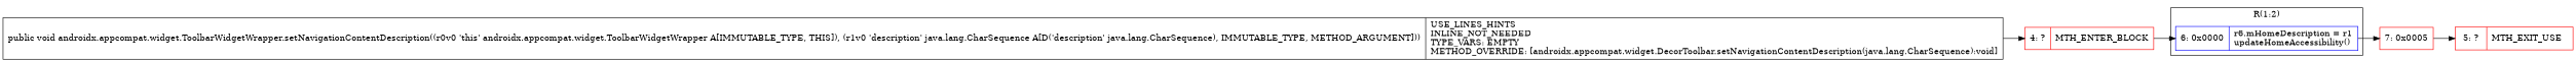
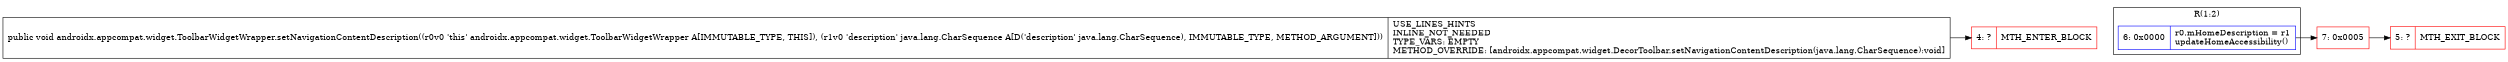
  digraph {
    rankdir=LR
    node [color=red shape=record]
-   n1 [color=blue label="{6\:\ 0x0000|r6.mHomeDescription = r1\lupdateHomeAccessibility()\l}"]
+   n1 [color=blue label="{6\:\ 0x0000|r0.mHomeDescription = r1\lupdateHomeAccessibility()\l}"]
    n2 [label="{7\:\ 0x0005}"]
-   n3 [label="{5\:\ ?|MTH_EXIT_USE\l}"]
+   n3 [label="{5\:\ ?|MTH_EXIT_BLOCK\l}"]
    n4 [label="{4\:\ ?|MTH_ENTER_BLOCK\l}"]
    n5 [label="{public void androidx.appcompat.widget.ToolbarWidgetWrapper.setNavigationContentDescription((r0v0 'this' androidx.appcompat.widget.ToolbarWidgetWrapper A[IMMUTABLE_TYPE, THIS]), (r1v0 'description' java.lang.CharSequence A[D('description' java.lang.CharSequence), IMMUTABLE_TYPE, METHOD_ARGUMENT]))  | USE_LINES_HINTS\lINLINE_NOT_NEEDED\lTYPE_VARS: EMPTY\lMETHOD_OVERRIDE: [androidx.appcompat.widget.DecorToolbar.setNavigationContentDescription(java.lang.CharSequence):void]\l}" color=""]
    subgraph cluster_1 {
      label="R(1:2)"
      n1
    }
    n1 -> n2
    n2 -> n3
-   n4 -> n1
    n5 -> n4
  }
